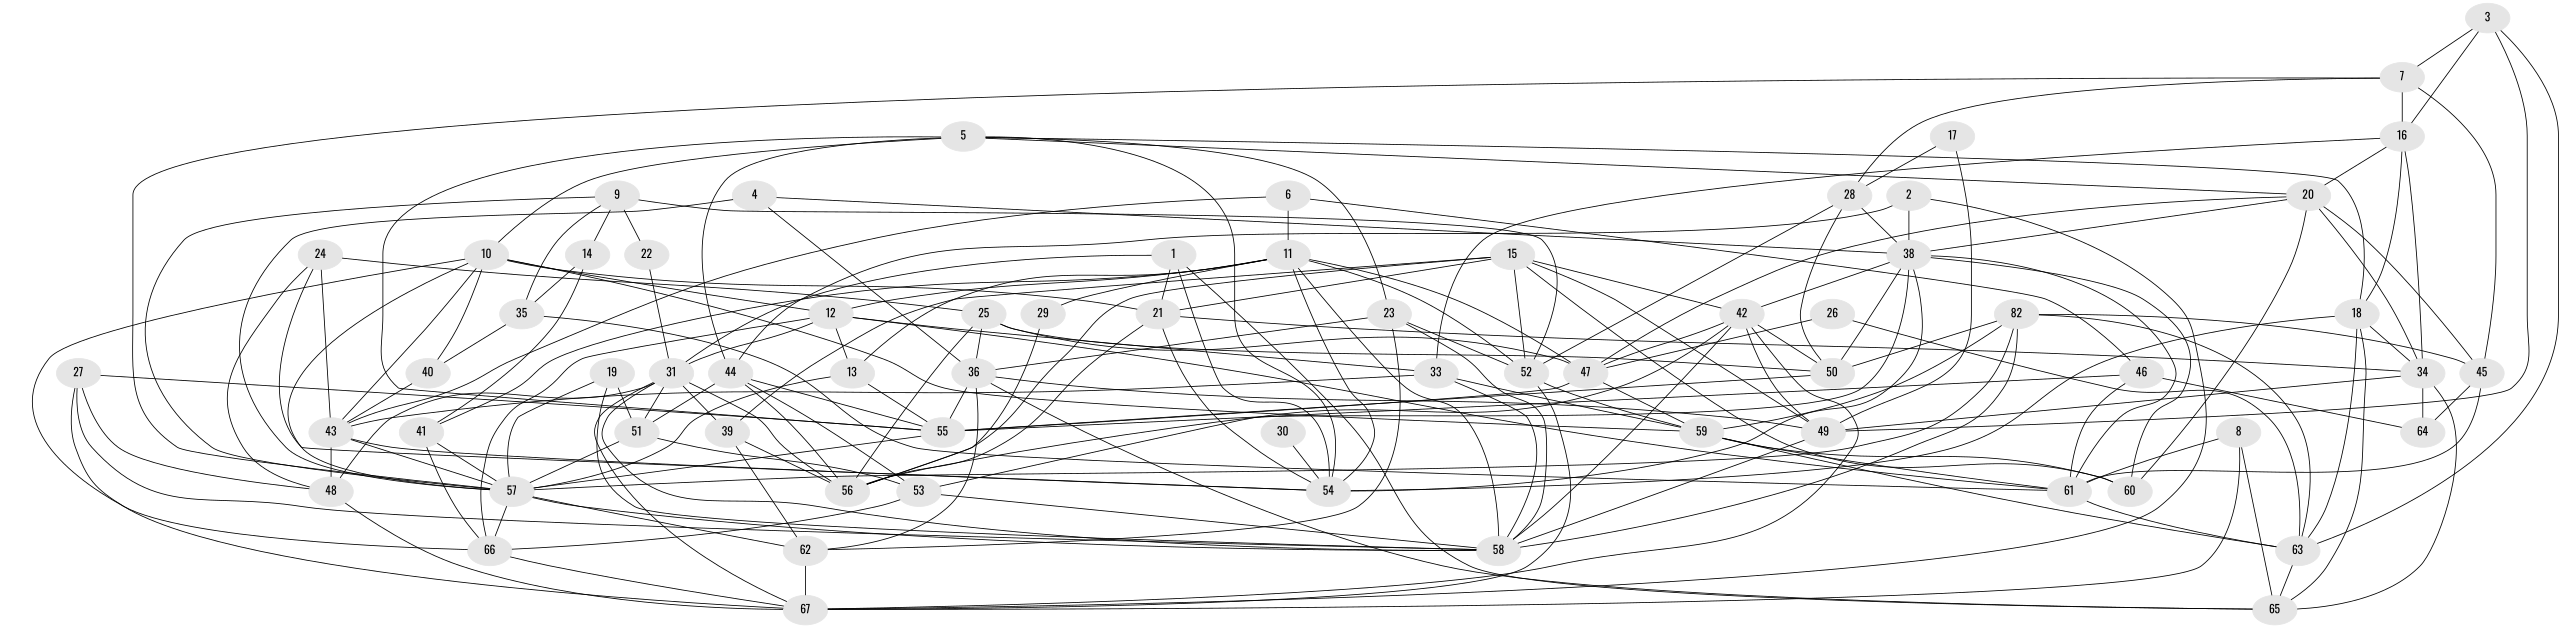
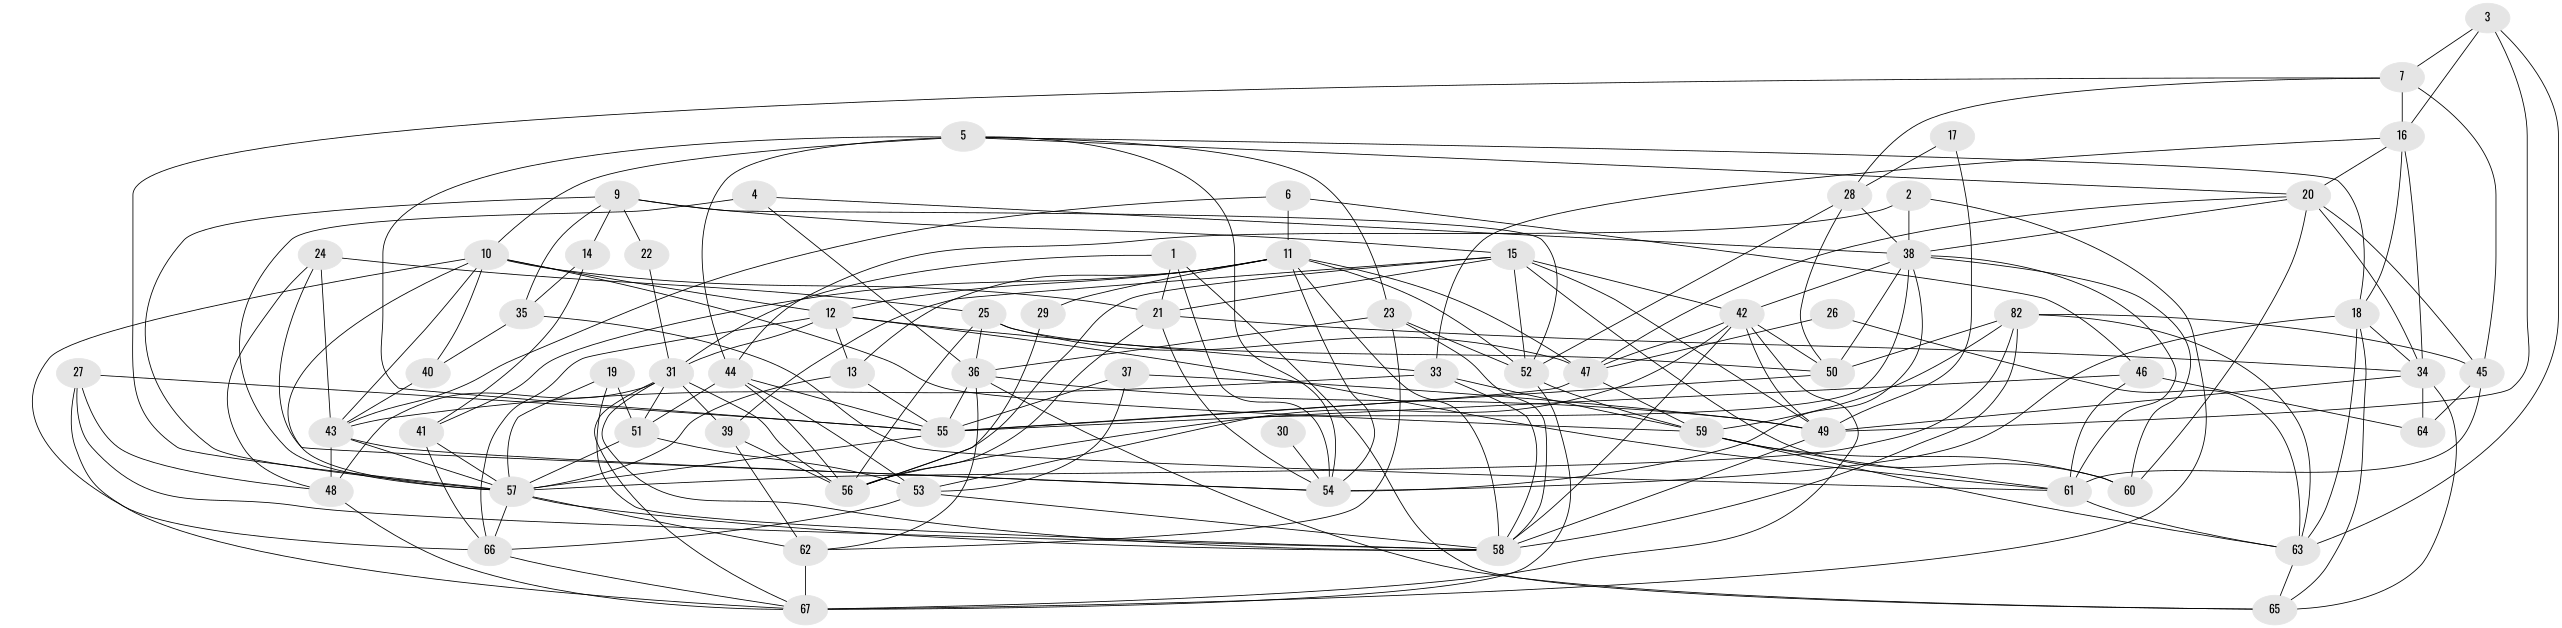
  graph {
    fontname=Oswald
    node [color=gray90 fontname=Oswald style=filled]
    edge [fontname=Oswald weight=1.0]
    1
    21
    31
    54
    65
    56
    34
    67
    58
    39
    51
    48
    2
    38
    44
    61
    42
    60
    50
    55
    53
    3
    7
    16
    49
    63
    57
    28
    45
    18
    20
    33
    4
    36
    62
    66
    5
    10
    23
    40
    43
    12
    59
    47
    52
    6
    11
    46
    13
    29
    41
    64
-   8
    24
    25
    9
    14
    15
    22
    35
    30
    17
    19
    26
    27
    n66 [label=82]
+   37
    1 -- 21
    1 -- 31
    1 -- 54
    1 -- 65
    21 -- 54
    21 -- 56
    21 -- 34
    31 -- 56
    31 -- 67
    31 -- 58
    31 -- 39
    31 -- 51
    31 -- 48
    34 -- 65
    34 -- 49
    34 -- 64
    39 -- 56
    39 -- 62
    51 -- 53
    51 -- 57
    48 -- 67
    2 -- 67
    2 -- 38
    2 -- 44 [weight=2.0]
    38 -- 54
    38 -- 56
    38 -- 61
    38 -- 42
    38 -- 60
    38 -- 50
    44 -- 56
    44 -- 51 [weight=2.0]
    44 -- 55
    44 -- 53
    61 -- 63
    42 -- 67
    42 -- 58
    42 -- 50 [weight=2.0]
    42 -- 53
    42 -- 49 [weight=2.0]
    42 -- 47
    50 -- 55
    55 -- 57
    53 -- 58
    53 -- 66
    3 -- 7
    3 -- 16
    3 -- 49
    3 -- 63
    7 -- 16
    7 -- 57
    7 -- 28
    7 -- 45
    16 -- 34
    16 -- 18
    16 -- 20
    16 -- 33
    49 -- 58
    63 -- 65
    57 -- 58
    57 -- 62
    57 -- 66
    28 -- 38
    28 -- 50
    28 -- 52
    45 -- 61
    45 -- 64
    18 -- 54
    18 -- 65
    18 -- 34
    18 -- 63
    20 -- 34
    20 -- 38
    20 -- 60
    20 -- 45
    20 -- 47
    33 -- 58
    33 -- 43
    33 -- 59
    4 -- 38
    4 -- 57
    4 -- 36
    36 -- 65
    36 -- 55
    36 -- 49
    36 -- 62
    62 -- 67
    66 -- 67
    5 -- 54
    5 -- 44
    5 -- 55 [weight=2.0]
    5 -- 18
    5 -- 20
    5 -- 10
    5 -- 23
    10 -- 21
    10 -- 57
    10 -- 66
    10 -- 40
    10 -- 43
    10 -- 12
    10 -- 59
    23 -- 58
    23 -- 36
    23 -- 62
    23 -- 52
    40 -- 43
    43 -- 54
    43 -- 48
    43 -- 57
    12 -- 31
    12 -- 61
    12 -- 33
    12 -- 66
    12 -- 13
    59 -- 61
    59 -- 60
    59 -- 63
    47 -- 55
    47 -- 59
    52 -- 67
    52 -- 59
    6 -- 43
    6 -- 11
    6 -- 46
    11 -- 54
    11 -- 58
    11 -- 12
    11 -- 47
    11 -- 52
    11 -- 13
    11 -- 29
    11 -- 41
    46 -- 61
    46 -- 55
    46 -- 64
    13 -- 55
    13 -- 57
    29 -- 56
    41 -- 57
    41 -- 66
-   8 -- 65
-   8 -- 67
-   8 -- 61
    24 -- 54
    24 -- 48
    24 -- 43
    24 -- 25 [weight=2.0]
    25 -- 56
    25 -- 50
    25 -- 36
    25 -- 47
    9 -- 57
    9 -- 52
    9 -- 14
+   9 -- 15
    9 -- 22
    9 -- 35
    14 -- 41
    14 -- 35
    15 -- 21
    15 -- 56
    15 -- 39
    15 -- 42
    15 -- 60
    15 -- 49
    15 -- 52
    22 -- 31
    35 -- 61
    35 -- 40
    30 -- 54
    17 -- 49
    17 -- 28
    19 -- 58
    19 -- 51 [weight=2.0]
    19 -- 57
    26 -- 63
    26 -- 47
    27 -- 67
    27 -- 58
    27 -- 48
    27 -- 55
    n66 -- 58
    n66 -- 50
    n66 -- 63
    n66 -- 57
    n66 -- 45
    n66 -- 59
+   37 -- 55
+   37 -- 53
+   37 -- 49
  }
